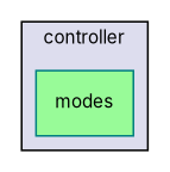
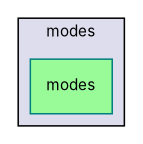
  digraph {
    compound=true
    fontname=Inter
    n1 [fillcolor=palegreen fontname=Inter fontsize=10 label=modes pencolor=black shape=box style=filled color=teal]
    subgraph cluster_1 {
      bgcolor="#ddddee"
      fontsize=10
-     label=controller
+     label=modes
      pencolor=black
      n1
    }
  }
